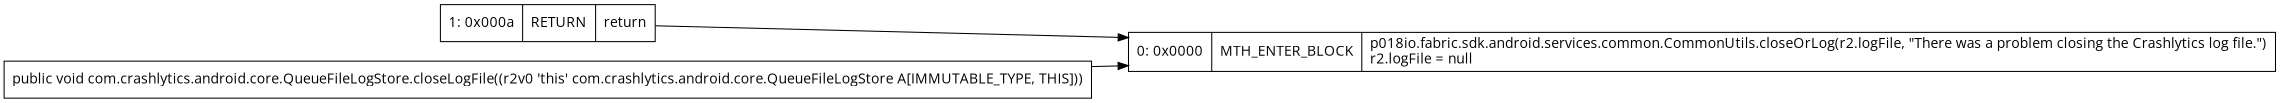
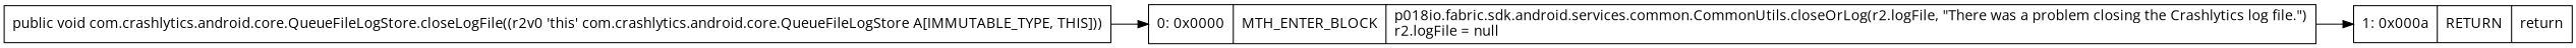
  digraph {
    rankdir=LR
    fontname="Open Sans"
    node [shape=record fontname="Open Sans"]
    edge [fontname="Open Sans"]
    n1 [label="{0\:\ 0x0000|MTH_ENTER_BLOCK\l|p018io.fabric.sdk.android.services.common.CommonUtils.closeOrLog(r2.logFile, \"There was a problem closing the Crashlytics log file.\")\lr2.logFile = null\l}"]
    n2 [label="{1\:\ 0x000a|RETURN\l|return\l}"]
    n3 [label="{public void com.crashlytics.android.core.QueueFileLogStore.closeLogFile((r2v0 'this' com.crashlytics.android.core.QueueFileLogStore A[IMMUTABLE_TYPE, THIS])) }"]
-   n2 -> n1
+   n1 -> n2
    n3 -> n1
  }
